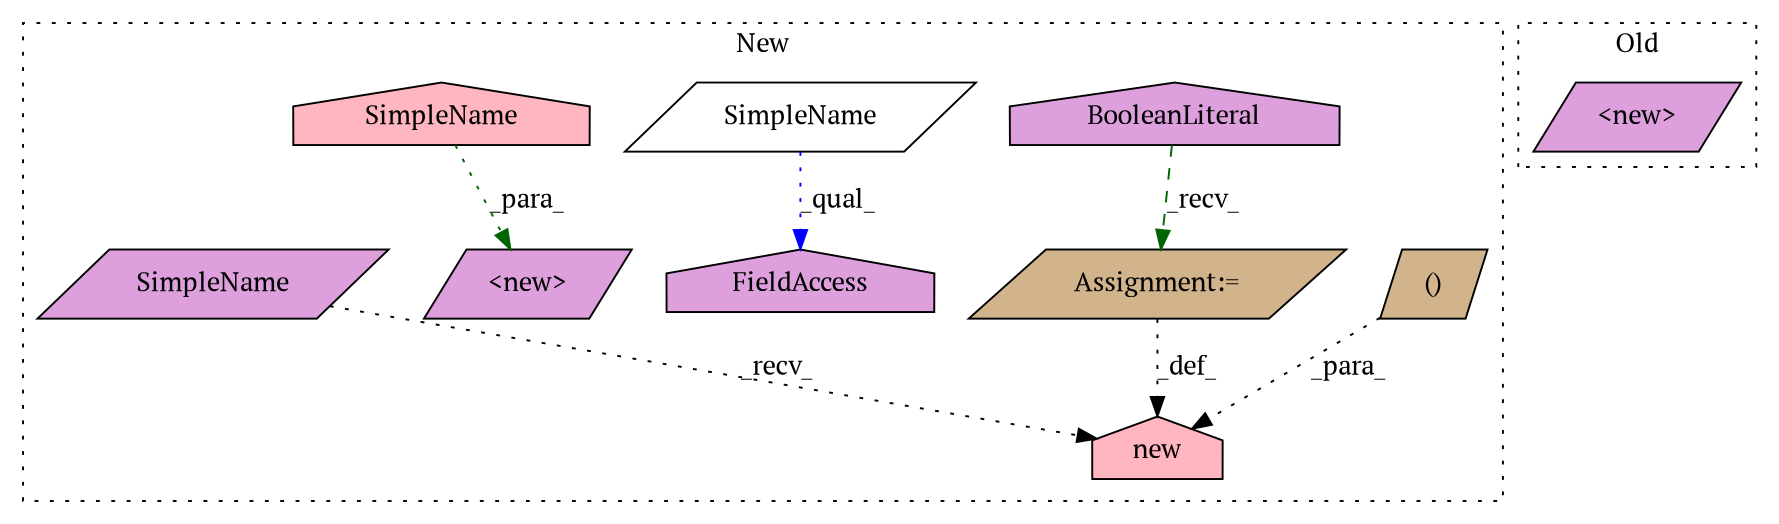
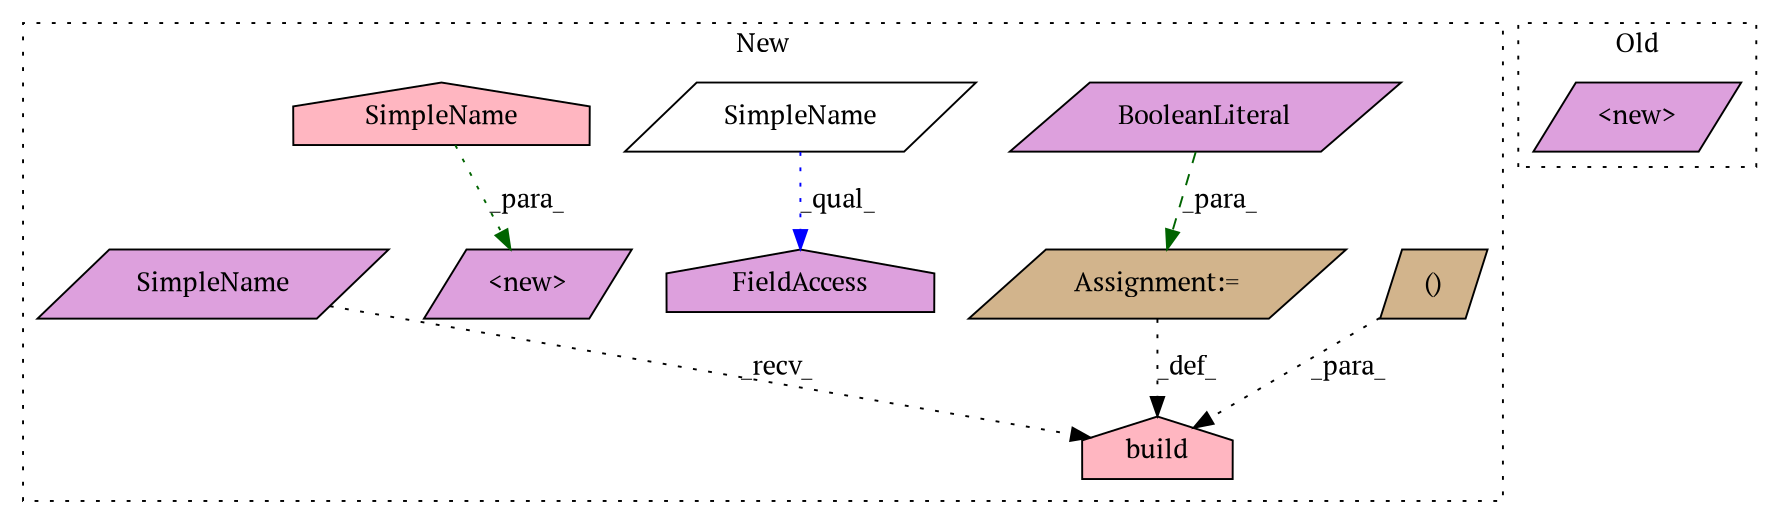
  digraph {
    fontname="PT Serif"
    node [a=42 fillcolor=plum fontname="PT Serif" l=4 s=4043 shape=parallelogram style=filled]
    edge [color=black fontname="PT Serif" style=dotted]
-   n1 [a=32 fillcolor=lightpink l="13,2" label=new s="3867,3908" shape=house]
+   n1 [a=32 fillcolor=lightpink l="13,2" label=build s="3867,3908" shape=house]
    n2 [a=106 fillcolor=tan l=28 label="()" s=3880]
    n3 [a=22 l=11 label=FieldAccess shape=house]
    n4 [a=46 l="6,2" label="<new>" s="3706,3724"]
    n5 [a=7 fillcolor=tan l=1 label="Assignment:=" s=4054]
-   n6 [a=9 label=BooleanLiteral s=4055 shape=house]
+   n6 [a=9 label=BooleanLiteral s=4055]
    n7 [fillcolor=white label=SimpleName]
    n8 [fillcolor=lightpink label=SimpleName s=3720 shape=house]
    n9 [label=SimpleName s=3862]
    n10 [a=46 l=8 label="<new>" s=2537]
    subgraph cluster_1 {
      label=New
      style=dotted
      n1
      n2
      n3
      n4
      n5
      n6
      n7
      n8
      n9
    }
    subgraph cluster_2 {
      label=Old
      style=dotted
      n10
    }
    n2 -> n1 [label=_para_]
    n5 -> n1 [label=_def_]
-   n6 -> n5 [color=darkgreen label=_recv_ style=dashed]
+   n6 -> n5 [color=darkgreen label=_para_ style=dashed]
    n7 -> n3 [color=blue label=_qual_]
    n8 -> n4 [color=darkgreen label=_para_]
    n9 -> n1 [label=_recv_]
  }
